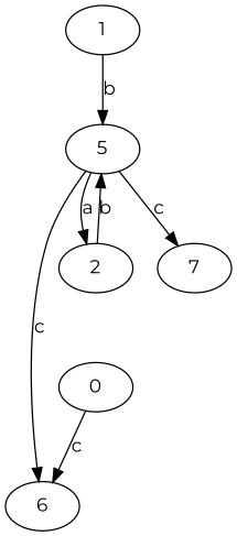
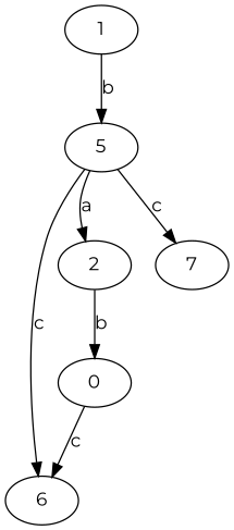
  strict digraph {
    fontname=Montserrat
    node [fontname=Montserrat]
    edge [fontname=Montserrat]
    1
    5
    6
    2
    7
    0
    1 -> 5 [label=b]
    5 -> 6 [label=c]
    5 -> 2 [label=a]
    5 -> 7 [label=c]
-   2 -> 5 [label=b]
+   2 -> 0 [label=b]
    0 -> 6 [label=c]
  }
